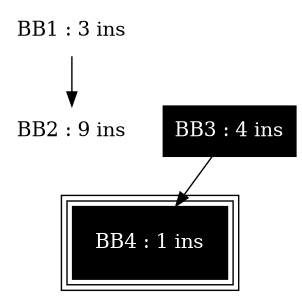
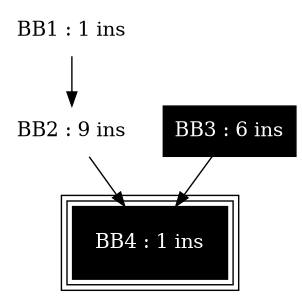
  digraph {
    node [color=gray100 fontcolor=gray0 peripheries=1 shape=box style=filled]
-   n1 [label="BB1 : 3 ins"]
+   n1 [label="BB1 : 1 ins"]
    n2 [label="BB2 : 9 ins"]
-   n3 [color=gray0 fontcolor=gray100 label="BB3 : 4 ins"]
+   n3 [color=gray0 fontcolor=gray100 label="BB3 : 6 ins"]
    n4 [color=gray0 fontcolor=gray100 label="BB4 : 1 ins" peripheries=3]
    n1 -> n2
+   n2 -> n4
    n3 -> n4
  }
